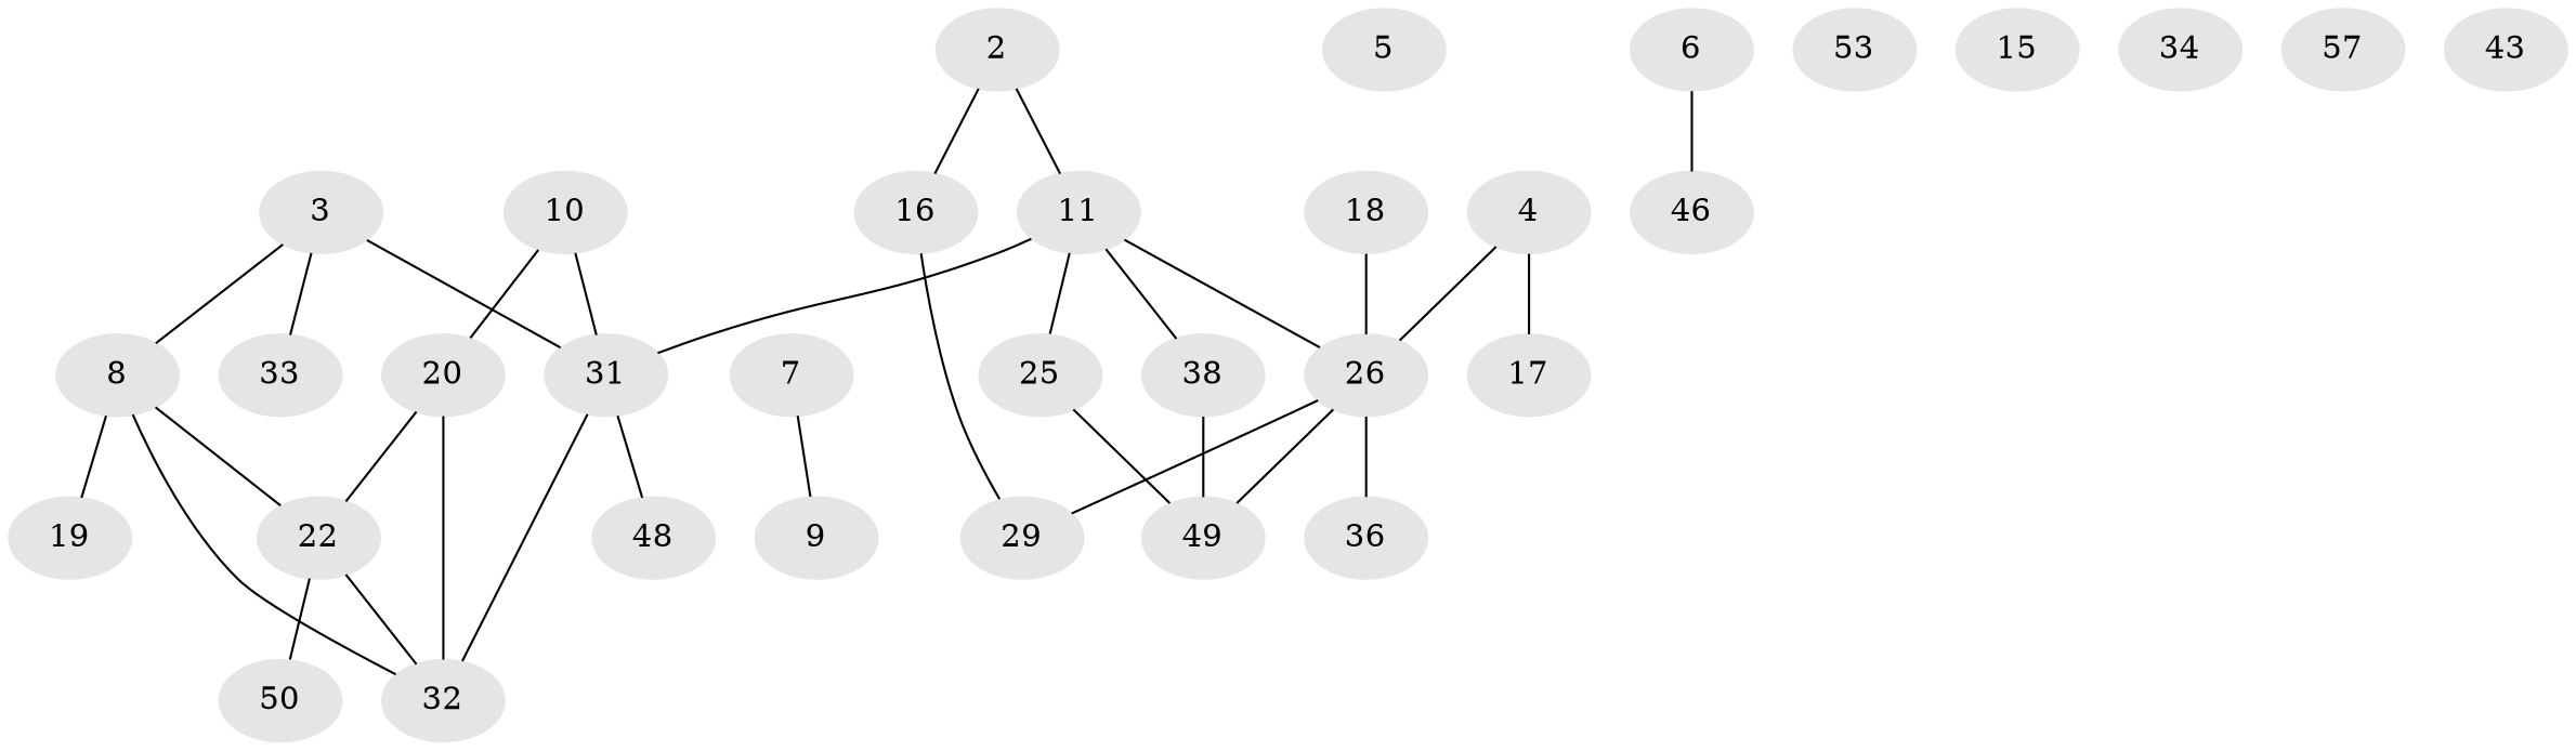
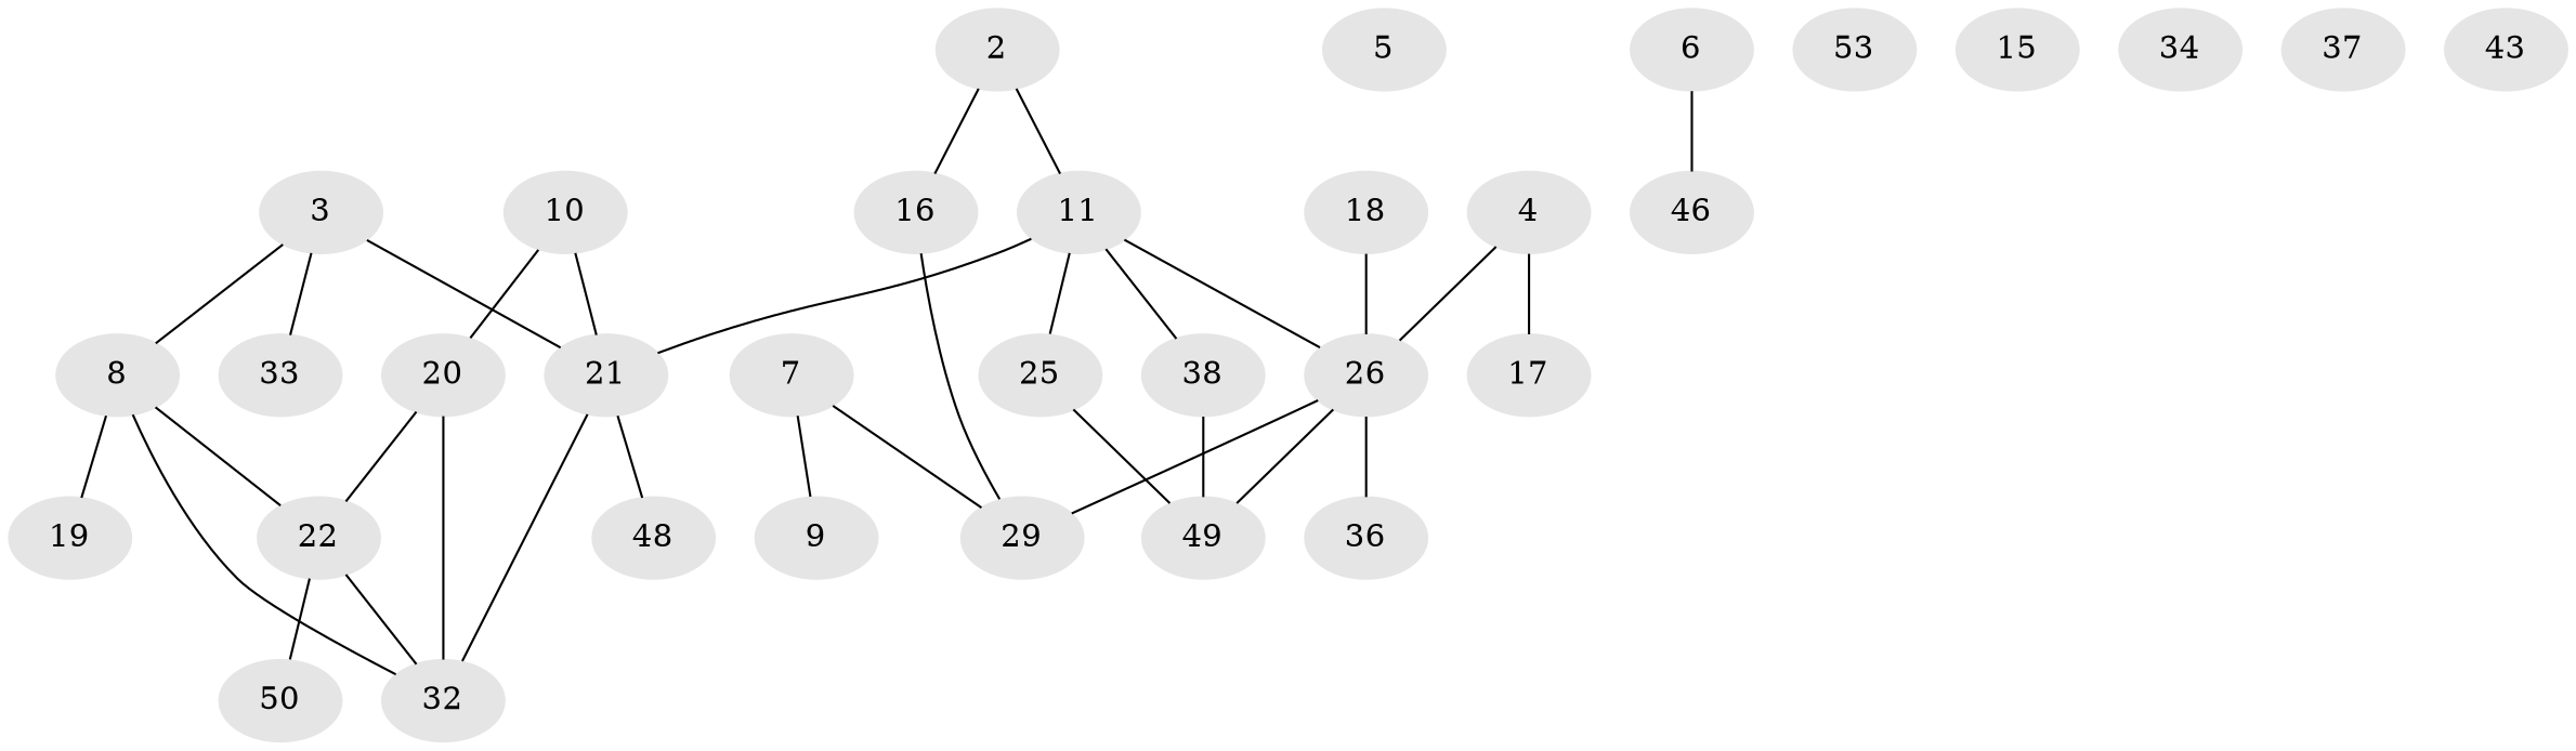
  graph {
    node [color=gray90 style=filled]
    8 [super="+24"]
    19
    22 [super="+40"]
    32 [super="+45"]
    11 [super="+12"]
-   31 [super="+47"]
+   31 [super="+47" label=21]
    26 [super="+39"]
    25 [super="+51"]
    38 [super="+44"]
    2
    16 [super="+21"]
    29 [super="+30"]
    3 [super="+23"]
    33
    48
    4
    17
    49
    36 [super="+42"]
    5
    6 [super="+35"]
    46
    7 [super="+41"]
    9
    50
    10 [super="+14"]
    20 [super="+27"]
    n28 [label=53]
    15 [super="+28"]
    18
    34
-   37 [label=57]
+   37
    43 [super="+52"]
    8 -- 19
    8 -- 22
    8 -- 32
    22 -- 32
    22 -- 50
    11 -- 31
    11 -- 26
    11 -- 25
    11 -- 38
    31 -- 32
    31 -- 48
    26 -- 29 [weight=2]
    26 -- 49
    26 -- 36
    25 -- 49
    38 -- 49
    2 -- 11
    2 -- 16
    16 -- 29
    3 -- 8
    3 -- 31 [weight=2]
    3 -- 33
    4 -- 26
    4 -- 17
    6 -- 46
+   7 -- 29
    7 -- 9
    10 -- 31
    10 -- 20
    20 -- 22
    20 -- 32 [weight=2]
    18 -- 26
  }
